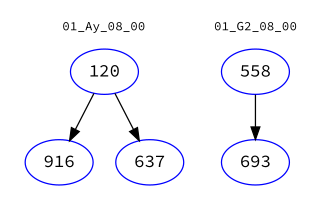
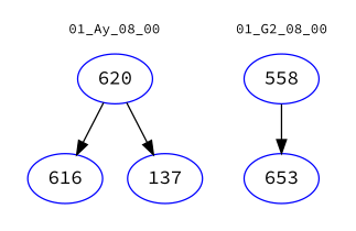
  digraph {
    fontname="Source Code Pro"
    node [color=blue fontname="Source Code Pro"]
    edge [color=black fontname="Source Code Pro"]
-   n1 [label=120]
-   n2 [label=916]
-   n3 [label=637]
+   n1 [label=620]
+   n2 [label=616]
+   n3 [label=137]
    n4 [label=558]
-   n5 [label=693]
+   n5 [label=653]
    subgraph cluster_1 {
      color=white
      fontsize=10
      label="01_Ay_08_00"
      n1
      n2
      n3
    }
    subgraph cluster_2 {
      color=white
      fontsize=10
      label="01_G2_08_00"
      n4
      n5
    }
    n1 -> n2
    n1 -> n3
    n4 -> n5
  }
